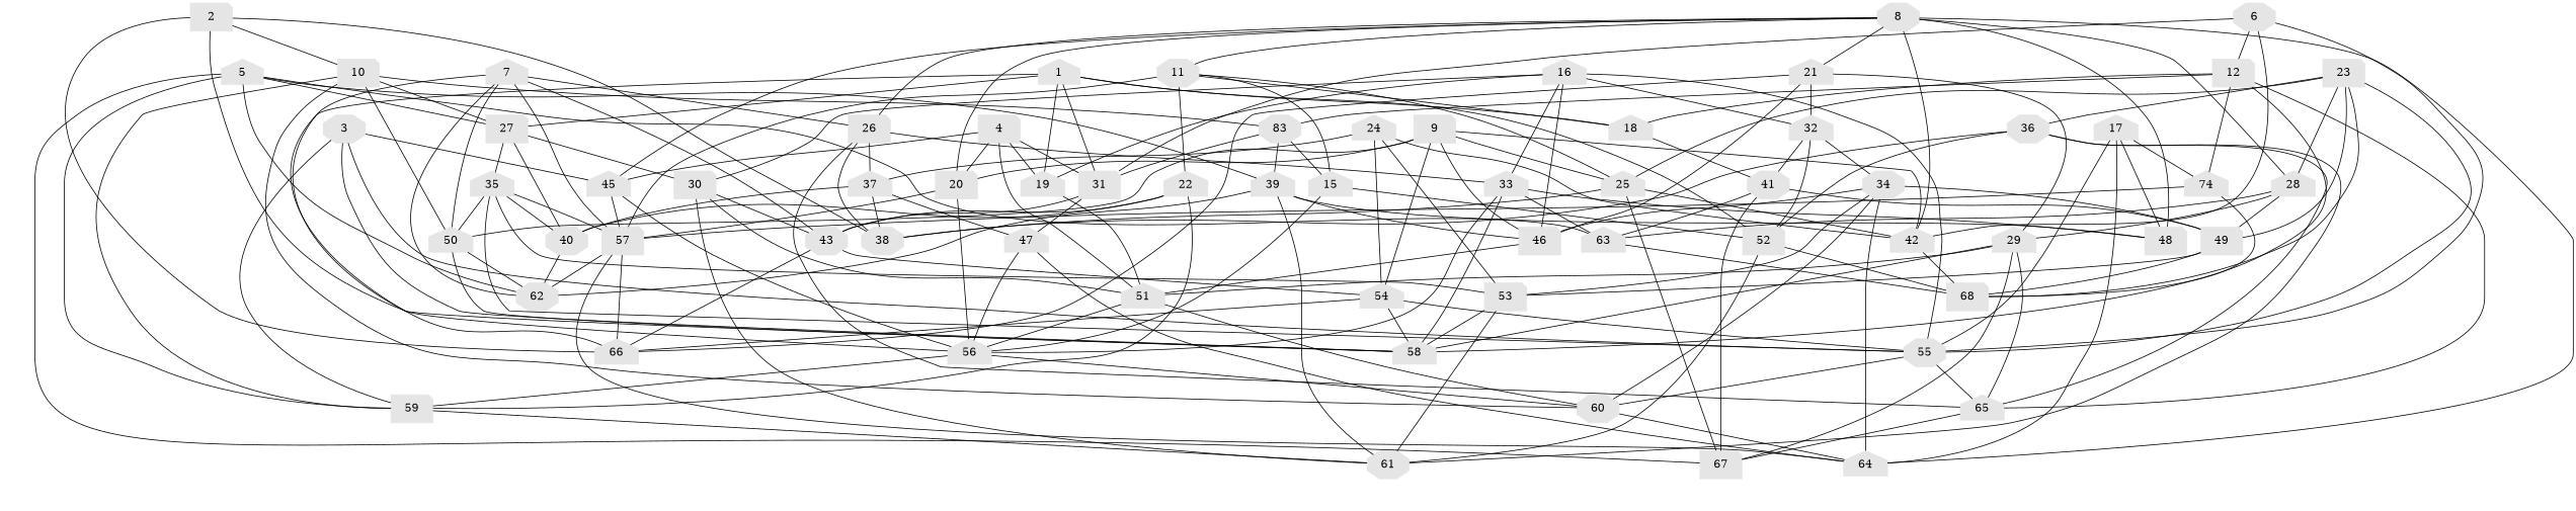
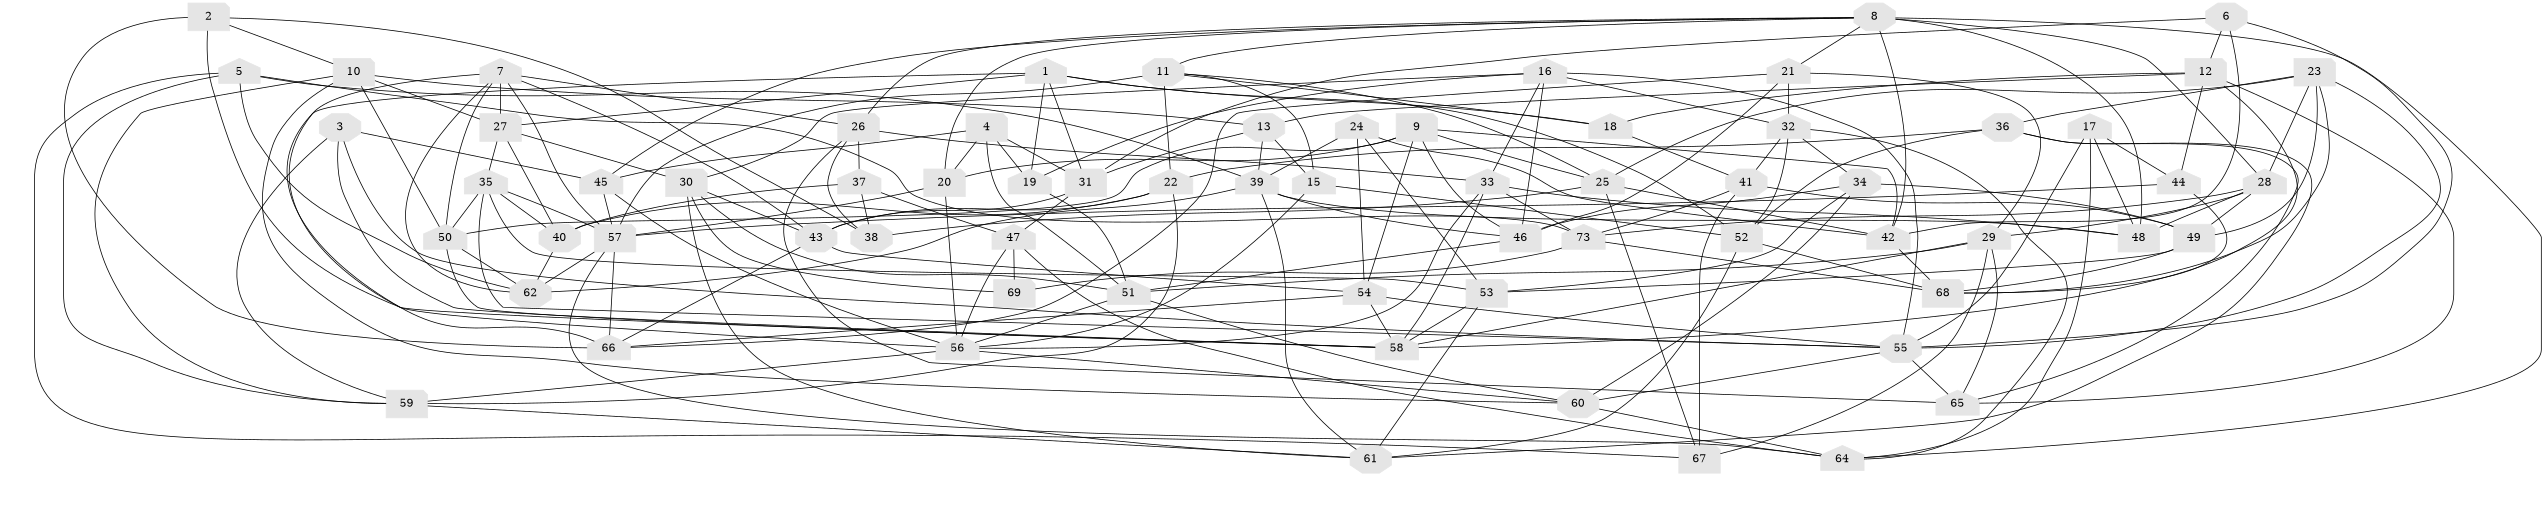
  graph {
    node [color=gray90 shape=house style=filled]
    edge [weight=1.0]
    1
    18
    19
    27 [shape=note]
    31 [shape=note]
    52 [shape=note]
    66
    41 [shape=octagon]
    51
    30 [shape=note]
    40 [shape=octagon]
    35
    43 [shape=octagon]
    47
    68 [shape=note]
    61 [shape=octagon]
    2 [shape=note]
    10 [shape=note]
    38 [shape=octagon]
    58
    59 [shape=note]
    50
-   13 [shape=octagon label=83]
+   13 [shape=octagon]
    60 [shape=octagon]
    3 [shape=octagon]
    45
    55 [shape=octagon]
    56
    57 [shape=note]
    65
    4 [shape=note]
    20 [shape=note]
    5
    39
    62 [shape=octagon]
-   63
+   63 [label=73]
    67 [shape=note]
    48 [shape=note]
    46 [shape=note]
+   69 [shape=note]
    6 [shape=octagon]
    12 [shape=note]
    42
-   44 [label=74]
+   44
    7
    26 [shape=note]
    33
    37
    54
    64
    8 [shape=octagon]
    11 [shape=octagon]
    21
    28
    25
    15
    22
    32
    29
    49 [shape=note]
    9 [shape=note]
    16
    34 [shape=octagon]
    17
    23 [shape=note]
    36 [shape=octagon]
    53 [shape=note]
    24
    1 -- 18
    1 -- 19
    1 -- 27
    1 -- 31
    1 -- 52
    1 -- 66
    18 -- 41
    19 -- 51
    27 -- 30
    27 -- 40
    27 -- 35
    31 -- 43
    31 -- 47
    52 -- 68
    52 -- 61
    41 -- 63
    41 -- 67 [weight=2.0]
    41 -- 49
    51 -- 60
    51 -- 56
    30 -- 51
    30 -- 43
    30 -- 61
+   30 -- 69
    40 -- 62
    35 -- 40
    35 -- 50
    35 -- 55
    35 -- 57
    35 -- 53
    43 -- 66
    43 -- 54
    47 -- 56
+   47 -- 69 [weight=2.0]
    47 -- 64
    2 -- 66
    2 -- 10
    2 -- 38
    2 -- 58
    10 -- 27
    10 -- 59
    10 -- 50
    10 -- 13
    10 -- 60
    59 -- 61
    50 -- 58
    50 -- 62
    13 -- 31
    13 -- 39
    13 -- 15
    60 -- 64
    3 -- 58
    3 -- 59
    3 -- 45
    3 -- 55
    45 -- 56 [weight=2.0]
    45 -- 57
    55 -- 60
    55 -- 65
    56 -- 59
    56 -- 60
    57 -- 66
    57 -- 62
    57 -- 64
-   65 -- 67
    4 -- 19
    4 -- 31
    4 -- 51
    4 -- 45
    4 -- 20 [weight=2.0]
    20 -- 56
    20 -- 57
-   5 -- 27
+   7 -- 27
    5 -- 59
    5 -- 39
    5 -- 62
    5 -- 63
    5 -- 67
    39 -- 61
    39 -- 62
    39 -- 48
    39 -- 46
    63 -- 68
+   63 -- 69
    46 -- 51
    6 -- 31
    6 -- 55
    6 -- 12
    6 -- 42
    12 -- 18
    12 -- 58
    12 -- 13
    12 -- 65
    12 -- 44
    42 -- 68
    44 -- 68
    44 -- 57 [weight=2.0]
    7 -- 43
    7 -- 50
    7 -- 56
    7 -- 57
    7 -- 62
    7 -- 26
    26 -- 38
    26 -- 65
    26 -- 33
    26 -- 37
    33 -- 58
    33 -- 56
    33 -- 63
    33 -- 48
    37 -- 40
    37 -- 47
    37 -- 38 [weight=2.0]
    54 -- 66
    54 -- 58
    54 -- 55
    8 -- 45
    8 -- 20
    8 -- 48 [weight=2.0]
    8 -- 42
    8 -- 26
    8 -- 64
    8 -- 11
    8 -- 21
    8 -- 28
    11 -- 18
    11 -- 57
    11 -- 25
    11 -- 15
    11 -- 22
    21 -- 66
    21 -- 46
    21 -- 32 [weight=2.0]
    21 -- 29
    28 -- 63
+   28 -- 48
    28 -- 29
    28 -- 49
    25 -- 38
    25 -- 67
    25 -- 42
    15 -- 52
    15 -- 56
    22 -- 40
    22 -- 43
    22 -- 59
    32 -- 52
    32 -- 41
    32 -- 34
    29 -- 51
    29 -- 58
    29 -- 65
    29 -- 67
    49 -- 68
    49 -- 53
    9 -- 50
    9 -- 20
    9 -- 46
    9 -- 42
    9 -- 54
    9 -- 25
    16 -- 19
    16 -- 30
    16 -- 55
    16 -- 46
    16 -- 33
    16 -- 32
    34 -- 60
    34 -- 46
-   34 -- 64
+   32 -- 64
    34 -- 49
    34 -- 53
    17 -- 55
    17 -- 48
    17 -- 44
    17 -- 64
    23 -- 68
    23 -- 55
    23 -- 28
    23 -- 25
    23 -- 49
    23 -- 36
    36 -- 52
    36 -- 61
-   36 -- 38
+   36 -- 22
    36 -- 65
    53 -- 61
    53 -- 58
    24 -- 42
-   24 -- 37
+   24 -- 39
    24 -- 54
    24 -- 53
  }
